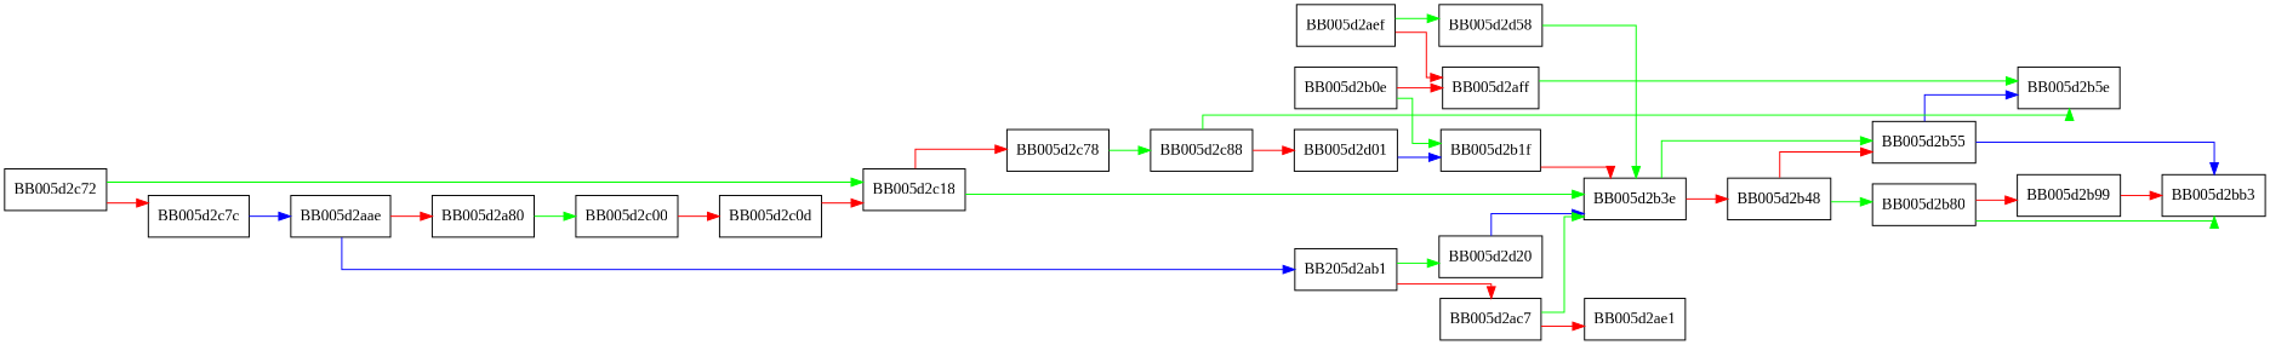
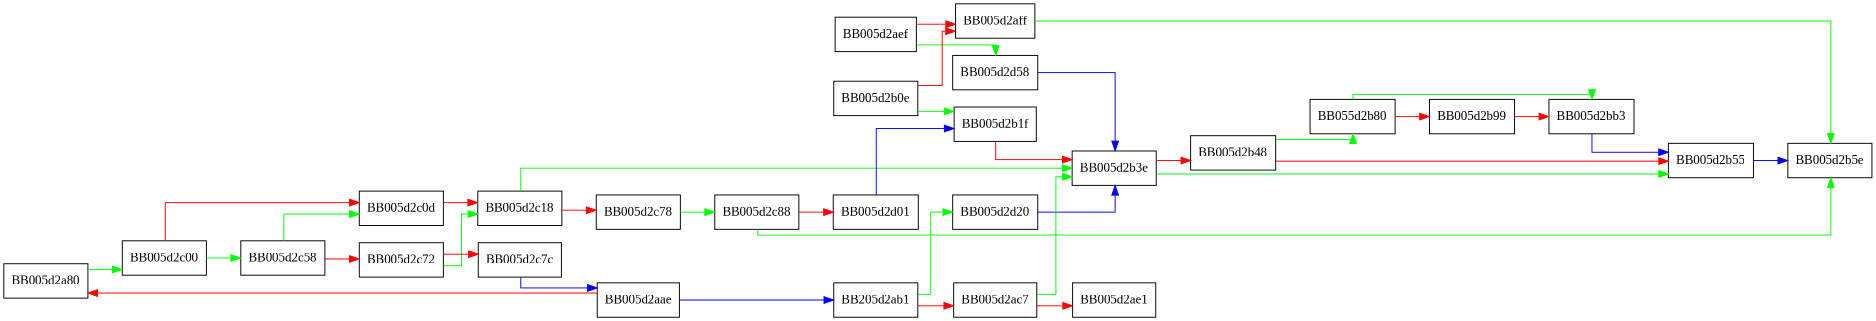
  digraph {
    fontname="Liberation Serif"
    rankdir=LR
    splines=ortho
    node [fontname="Liberation Serif" shape=box]
    edge [color=red fontname="Liberation Serif"]
    BB005d2a80
    BB005d2c00
+   BB005d2c58
    BB005d2c0d
    BB005d2aae
    n6 [label=BB205d2ab1]
    BB005d2c72
    BB005d2c18
    BB005d2d20
    BB005d2ac7
    BB005d2b3e
    BB005d2ae1
    BB005d2b48
    BB005d2b55
-   BB005d2b80
+   BB005d2b80 [label=BB055d2b80]
    BB005d2b5e
    BB005d2aef
    BB005d2d58
    BB005d2aff
    BB005d2bb3
    BB005d2b99
    BB005d2b0e
    BB005d2b1f
    BB005d2c7c
    n25 [label=BB005d2c78]
    BB005d2c88
    BB005d2d01
    BB005d2a80 -> BB005d2c00 [color=green]
+   BB005d2c00 -> BB005d2c58 [color=green]
    BB005d2c00 -> BB005d2c0d
+   BB005d2c58 -> BB005d2c0d [color=green]
+   BB005d2c58 -> BB005d2c72
    BB005d2c0d -> BB005d2c18
    BB005d2aae -> BB005d2a80
    BB005d2aae -> n6 [color=blue]
    n6 -> BB005d2d20 [color=green]
    n6 -> BB005d2ac7
    BB005d2c72 -> BB005d2c18 [color=green]
    BB005d2c72 -> BB005d2c7c
    BB005d2c18 -> BB005d2b3e [color=green]
    BB005d2c18 -> n25
    BB005d2d20 -> BB005d2b3e [color=blue]
    BB005d2ac7 -> BB005d2b3e [color=green]
    BB005d2ac7 -> BB005d2ae1
    BB005d2b3e -> BB005d2b48
    BB005d2b3e -> BB005d2b55 [color=green]
    BB005d2b48 -> BB005d2b55
    BB005d2b48 -> BB005d2b80 [color=green]
    BB005d2b55 -> BB005d2b5e [color=blue]
    BB005d2b80 -> BB005d2bb3 [color=green]
    BB005d2b80 -> BB005d2b99
    BB005d2aef -> BB005d2d58 [color=green]
    BB005d2aef -> BB005d2aff
-   BB005d2d58 -> BB005d2b3e [color=green]
+   BB005d2d58 -> BB005d2b3e [color=blue]
    BB005d2aff -> BB005d2b5e [color=green]
-   BB005d2b55 -> BB005d2bb3 [color=blue]
+   BB005d2bb3 -> BB005d2b55 [color=blue]
    BB005d2b99 -> BB005d2bb3
    BB005d2b0e -> BB005d2aff
    BB005d2b0e -> BB005d2b1f [color=green]
    BB005d2b1f -> BB005d2b3e
    BB005d2c7c -> BB005d2aae [color=blue]
    n25 -> BB005d2c88 [color=green]
    BB005d2c88 -> BB005d2b5e [color=green]
    BB005d2c88 -> BB005d2d01
    BB005d2d01 -> BB005d2b1f [color=blue]
  }
